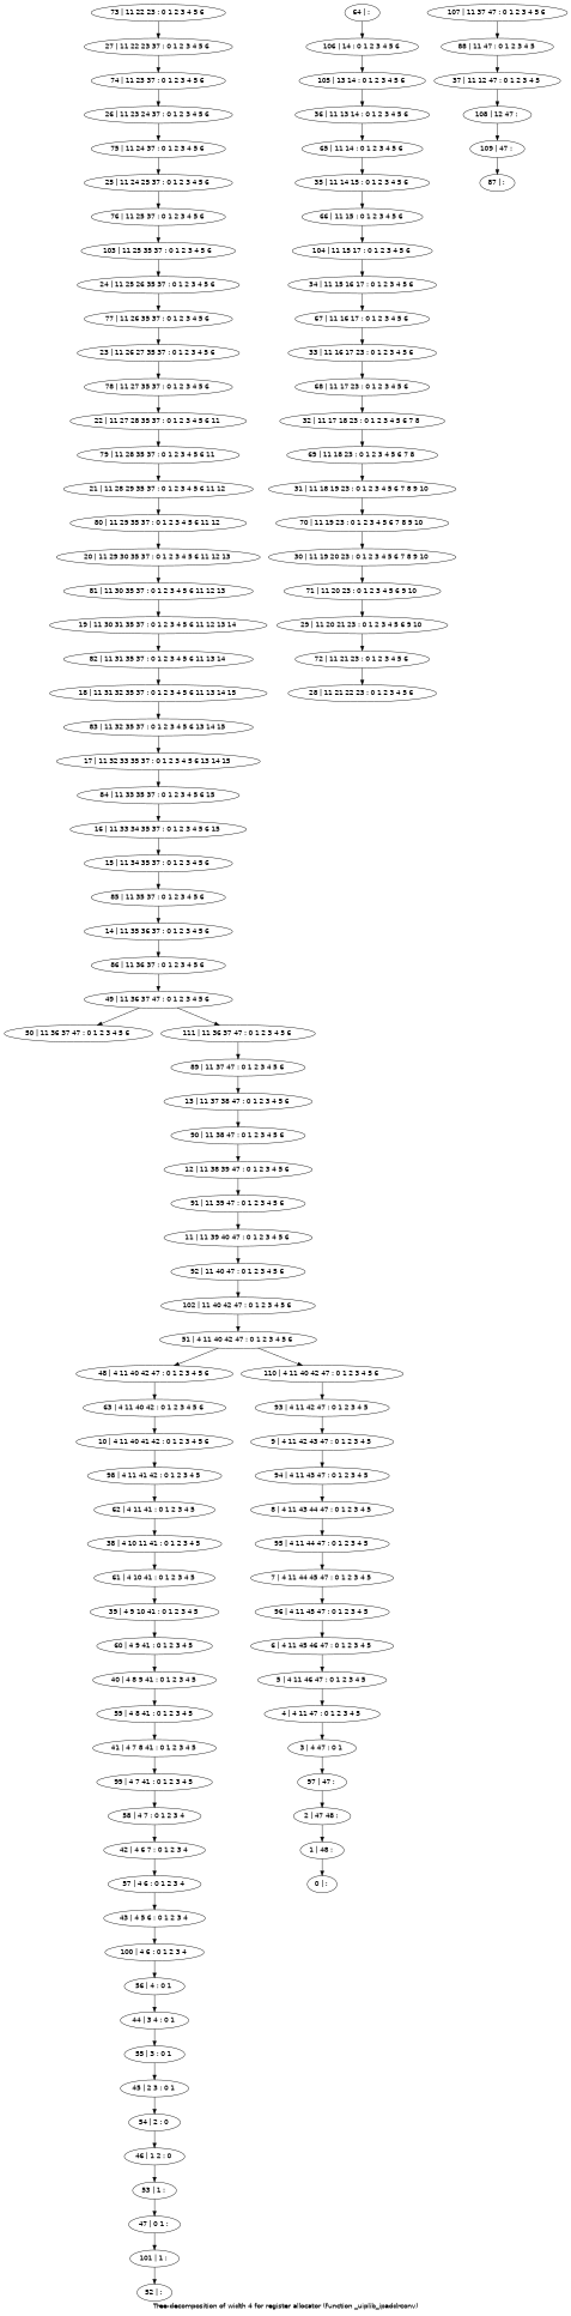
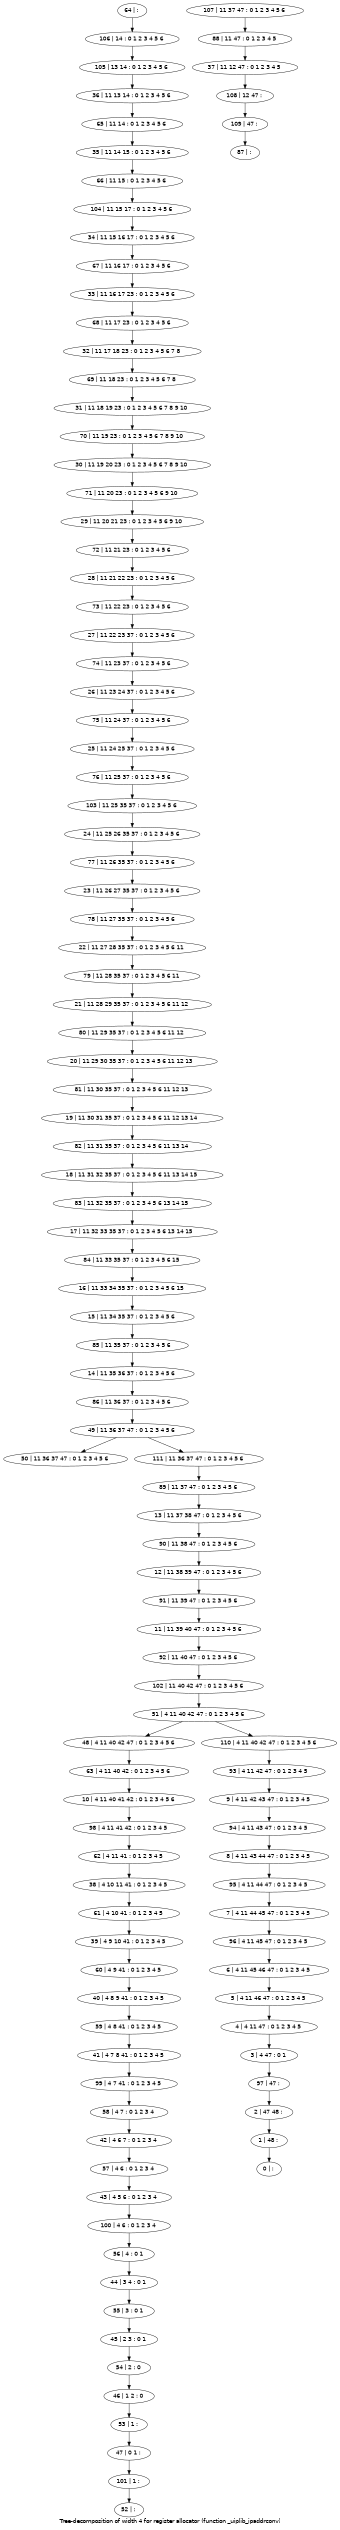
  digraph {
    fontname="DejaVu Sans"
    label="Tree-decomposition of width 4 for register allocator (function _uiplib_ipaddrconv)"
    node [fontname="DejaVu Sans"]
    edge [fontname="DejaVu Sans"]
    n1 [label="0 | : "]
    n2 [label="1 | 48 : "]
    n3 [label="2 | 47 48 : "]
    n4 [label="3 | 4 47 : 0 1 "]
    n5 [label="97 | 47 : "]
    n6 [label="4 | 4 11 47 : 0 1 2 3 4 5 "]
    n7 [label="5 | 4 11 46 47 : 0 1 2 3 4 5 "]
    n8 [label="6 | 4 11 45 46 47 : 0 1 2 3 4 5 "]
    n9 [label="7 | 4 11 44 45 47 : 0 1 2 3 4 5 "]
    n10 [label="96 | 4 11 45 47 : 0 1 2 3 4 5 "]
    n11 [label="8 | 4 11 43 44 47 : 0 1 2 3 4 5 "]
    n12 [label="95 | 4 11 44 47 : 0 1 2 3 4 5 "]
    n13 [label="9 | 4 11 42 43 47 : 0 1 2 3 4 5 "]
    n14 [label="94 | 4 11 43 47 : 0 1 2 3 4 5 "]
    n15 [label="10 | 4 11 40 41 42 : 0 1 2 3 4 5 6 "]
    n16 [label="98 | 4 11 41 42 : 0 1 2 3 4 5 "]
    n17 [label="62 | 4 11 41 : 0 1 2 3 4 5 "]
    n18 [label="11 | 11 39 40 47 : 0 1 2 3 4 5 6 "]
    n19 [label="92 | 11 40 47 : 0 1 2 3 4 5 6 "]
    n20 [label="102 | 11 40 42 47 : 0 1 2 3 4 5 6 "]
    n21 [label="12 | 11 38 39 47 : 0 1 2 3 4 5 6 "]
    n22 [label="91 | 11 39 47 : 0 1 2 3 4 5 6 "]
    n23 [label="13 | 11 37 38 47 : 0 1 2 3 4 5 6 "]
    n24 [label="90 | 11 38 47 : 0 1 2 3 4 5 6 "]
    n25 [label="14 | 11 35 36 37 : 0 1 2 3 4 5 6 "]
    n26 [label="86 | 11 36 37 : 0 1 2 3 4 5 6 "]
    n27 [label="49 | 11 36 37 47 : 0 1 2 3 4 5 6 "]
    n28 [label="15 | 11 34 35 37 : 0 1 2 3 4 5 6 "]
    n29 [label="85 | 11 35 37 : 0 1 2 3 4 5 6 "]
    n30 [label="16 | 11 33 34 35 37 : 0 1 2 3 4 5 6 15 "]
    n31 [label="17 | 11 32 33 35 37 : 0 1 2 3 4 5 6 13 14 15 "]
    n32 [label="84 | 11 33 35 37 : 0 1 2 3 4 5 6 15 "]
    n33 [label="18 | 11 31 32 35 37 : 0 1 2 3 4 5 6 11 13 14 15 "]
    n34 [label="83 | 11 32 35 37 : 0 1 2 3 4 5 6 13 14 15 "]
    n35 [label="19 | 11 30 31 35 37 : 0 1 2 3 4 5 6 11 12 13 14 "]
    n36 [label="82 | 11 31 35 37 : 0 1 2 3 4 5 6 11 13 14 "]
    n37 [label="20 | 11 29 30 35 37 : 0 1 2 3 4 5 6 11 12 13 "]
    n38 [label="81 | 11 30 35 37 : 0 1 2 3 4 5 6 11 12 13 "]
    n39 [label="21 | 11 28 29 35 37 : 0 1 2 3 4 5 6 11 12 "]
    n40 [label="80 | 11 29 35 37 : 0 1 2 3 4 5 6 11 12 "]
    n41 [label="22 | 11 27 28 35 37 : 0 1 2 3 4 5 6 11 "]
    n42 [label="79 | 11 28 35 37 : 0 1 2 3 4 5 6 11 "]
    n43 [label="23 | 11 26 27 35 37 : 0 1 2 3 4 5 6 "]
    n44 [label="78 | 11 27 35 37 : 0 1 2 3 4 5 6 "]
    n45 [label="24 | 11 25 26 35 37 : 0 1 2 3 4 5 6 "]
    n46 [label="77 | 11 26 35 37 : 0 1 2 3 4 5 6 "]
    n47 [label="25 | 11 24 25 37 : 0 1 2 3 4 5 6 "]
    n48 [label="76 | 11 25 37 : 0 1 2 3 4 5 6 "]
    n49 [label="103 | 11 25 35 37 : 0 1 2 3 4 5 6 "]
    n50 [label="26 | 11 23 24 37 : 0 1 2 3 4 5 6 "]
    n51 [label="75 | 11 24 37 : 0 1 2 3 4 5 6 "]
    n52 [label="27 | 11 22 23 37 : 0 1 2 3 4 5 6 "]
    n53 [label="74 | 11 23 37 : 0 1 2 3 4 5 6 "]
    n54 [label="28 | 11 21 22 23 : 0 1 2 3 4 5 6 "]
    n55 [label="73 | 11 22 23 : 0 1 2 3 4 5 6 "]
    n56 [label="29 | 11 20 21 23 : 0 1 2 3 4 5 6 9 10 "]
    n57 [label="72 | 11 21 23 : 0 1 2 3 4 5 6 "]
    n58 [label="30 | 11 19 20 23 : 0 1 2 3 4 5 6 7 8 9 10 "]
    n59 [label="71 | 11 20 23 : 0 1 2 3 4 5 6 9 10 "]
    n60 [label="31 | 11 18 19 23 : 0 1 2 3 4 5 6 7 8 9 10 "]
    n61 [label="70 | 11 19 23 : 0 1 2 3 4 5 6 7 8 9 10 "]
    n62 [label="32 | 11 17 18 23 : 0 1 2 3 4 5 6 7 8 "]
    n63 [label="69 | 11 18 23 : 0 1 2 3 4 5 6 7 8 "]
    n64 [label="33 | 11 16 17 23 : 0 1 2 3 4 5 6 "]
    n65 [label="68 | 11 17 23 : 0 1 2 3 4 5 6 "]
    n66 [label="34 | 11 15 16 17 : 0 1 2 3 4 5 6 "]
    n67 [label="67 | 11 16 17 : 0 1 2 3 4 5 6 "]
    n68 [label="35 | 11 14 15 : 0 1 2 3 4 5 6 "]
    n69 [label="66 | 11 15 : 0 1 2 3 4 5 6 "]
    n70 [label="104 | 11 15 17 : 0 1 2 3 4 5 6 "]
    n71 [label="36 | 11 13 14 : 0 1 2 3 4 5 6 "]
    n72 [label="65 | 11 14 : 0 1 2 3 4 5 6 "]
    n73 [label="37 | 11 12 47 : 0 1 2 3 4 5 "]
    n74 [label="108 | 12 47 : "]
    n75 [label="109 | 47 : "]
    n76 [label="38 | 4 10 11 41 : 0 1 2 3 4 5 "]
    n77 [label="61 | 4 10 41 : 0 1 2 3 4 5 "]
    n78 [label="39 | 4 9 10 41 : 0 1 2 3 4 5 "]
    n79 [label="60 | 4 9 41 : 0 1 2 3 4 5 "]
    n80 [label="40 | 4 8 9 41 : 0 1 2 3 4 5 "]
    n81 [label="59 | 4 8 41 : 0 1 2 3 4 5 "]
    n82 [label="41 | 4 7 8 41 : 0 1 2 3 4 5 "]
    n83 [label="99 | 4 7 41 : 0 1 2 3 4 5 "]
    n84 [label="58 | 4 7 : 0 1 2 3 4 "]
    n85 [label="42 | 4 6 7 : 0 1 2 3 4 "]
    n86 [label="57 | 4 6 : 0 1 2 3 4 "]
    n87 [label="43 | 4 5 6 : 0 1 2 3 4 "]
    n88 [label="100 | 4 6 : 0 1 2 3 4 "]
    n89 [label="56 | 4 : 0 1 "]
    n90 [label="44 | 3 4 : 0 1 "]
    n91 [label="55 | 3 : 0 1 "]
    n92 [label="45 | 2 3 : 0 1 "]
    n93 [label="54 | 2 : 0 "]
    n94 [label="46 | 1 2 : 0 "]
    n95 [label="53 | 1 : "]
    n96 [label="47 | 0 1 : "]
    n97 [label="101 | 1 : "]
    n98 [label="52 | : "]
    n99 [label="48 | 4 11 40 42 47 : 0 1 2 3 4 5 6 "]
    n100 [label="63 | 4 11 40 42 : 0 1 2 3 4 5 6 "]
    n101 [label="50 | 11 36 37 47 : 0 1 2 3 4 5 6 "]
    n102 [label="111 | 11 36 37 47 : 0 1 2 3 4 5 6 "]
    n103 [label="89 | 11 37 47 : 0 1 2 3 4 5 6 "]
    n104 [label="107 | 11 37 47 : 0 1 2 3 4 5 6 "]
    n105 [label="88 | 11 47 : 0 1 2 3 4 5 "]
    n106 [label="51 | 4 11 40 42 47 : 0 1 2 3 4 5 6 "]
    n107 [label="110 | 4 11 40 42 47 : 0 1 2 3 4 5 6 "]
    n108 [label="93 | 4 11 42 47 : 0 1 2 3 4 5 "]
    n109 [label="64 | : "]
    n110 [label="106 | 14 : 0 1 2 3 4 5 6 "]
    n111 [label="105 | 13 14 : 0 1 2 3 4 5 6 "]
    n112 [label="87 | : "]
    n2 -> n1
    n3 -> n2
    n4 -> n5
    n5 -> n3
    n6 -> n4
    n7 -> n6
    n8 -> n7
    n9 -> n10
    n10 -> n8
    n11 -> n12
    n12 -> n9
    n13 -> n14
    n14 -> n11
    n15 -> n16
    n16 -> n17
    n17 -> n76
    n18 -> n19
    n19 -> n20
    n20 -> n106
    n21 -> n22
    n22 -> n18
    n23 -> n24
    n24 -> n21
    n25 -> n26
    n26 -> n27
    n27 -> n101
    n27 -> n102
    n28 -> n29
    n29 -> n25
    n30 -> n28
    n31 -> n32
    n32 -> n30
    n33 -> n34
    n34 -> n31
    n35 -> n36
    n36 -> n33
    n37 -> n38
    n38 -> n35
    n39 -> n40
    n40 -> n37
    n41 -> n42
    n42 -> n39
    n43 -> n44
    n44 -> n41
    n45 -> n46
    n46 -> n43
    n47 -> n48
    n48 -> n49
    n49 -> n45
    n50 -> n51
    n51 -> n47
    n52 -> n53
    n53 -> n50
+   n54 -> n55
    n55 -> n52
    n56 -> n57
    n57 -> n54
    n58 -> n59
    n59 -> n56
    n60 -> n61
    n61 -> n58
    n62 -> n63
    n63 -> n60
    n64 -> n65
    n65 -> n62
    n66 -> n67
    n67 -> n64
    n68 -> n69
    n69 -> n70
    n70 -> n66
    n71 -> n72
    n72 -> n68
    n73 -> n74
    n74 -> n75
    n75 -> n112
    n76 -> n77
    n77 -> n78
    n78 -> n79
    n79 -> n80
    n80 -> n81
    n81 -> n82
    n82 -> n83
    n83 -> n84
    n84 -> n85
    n85 -> n86
    n86 -> n87
    n87 -> n88
    n88 -> n89
    n89 -> n90
    n90 -> n91
    n91 -> n92
    n92 -> n93
    n93 -> n94
    n94 -> n95
    n95 -> n96
    n96 -> n97
    n97 -> n98
    n99 -> n100
    n100 -> n15
    n102 -> n103
    n103 -> n23
    n104 -> n105
    n105 -> n73
    n106 -> n99
    n106 -> n107
    n107 -> n108
    n108 -> n13
    n109 -> n110
    n110 -> n111
    n111 -> n71
  }
